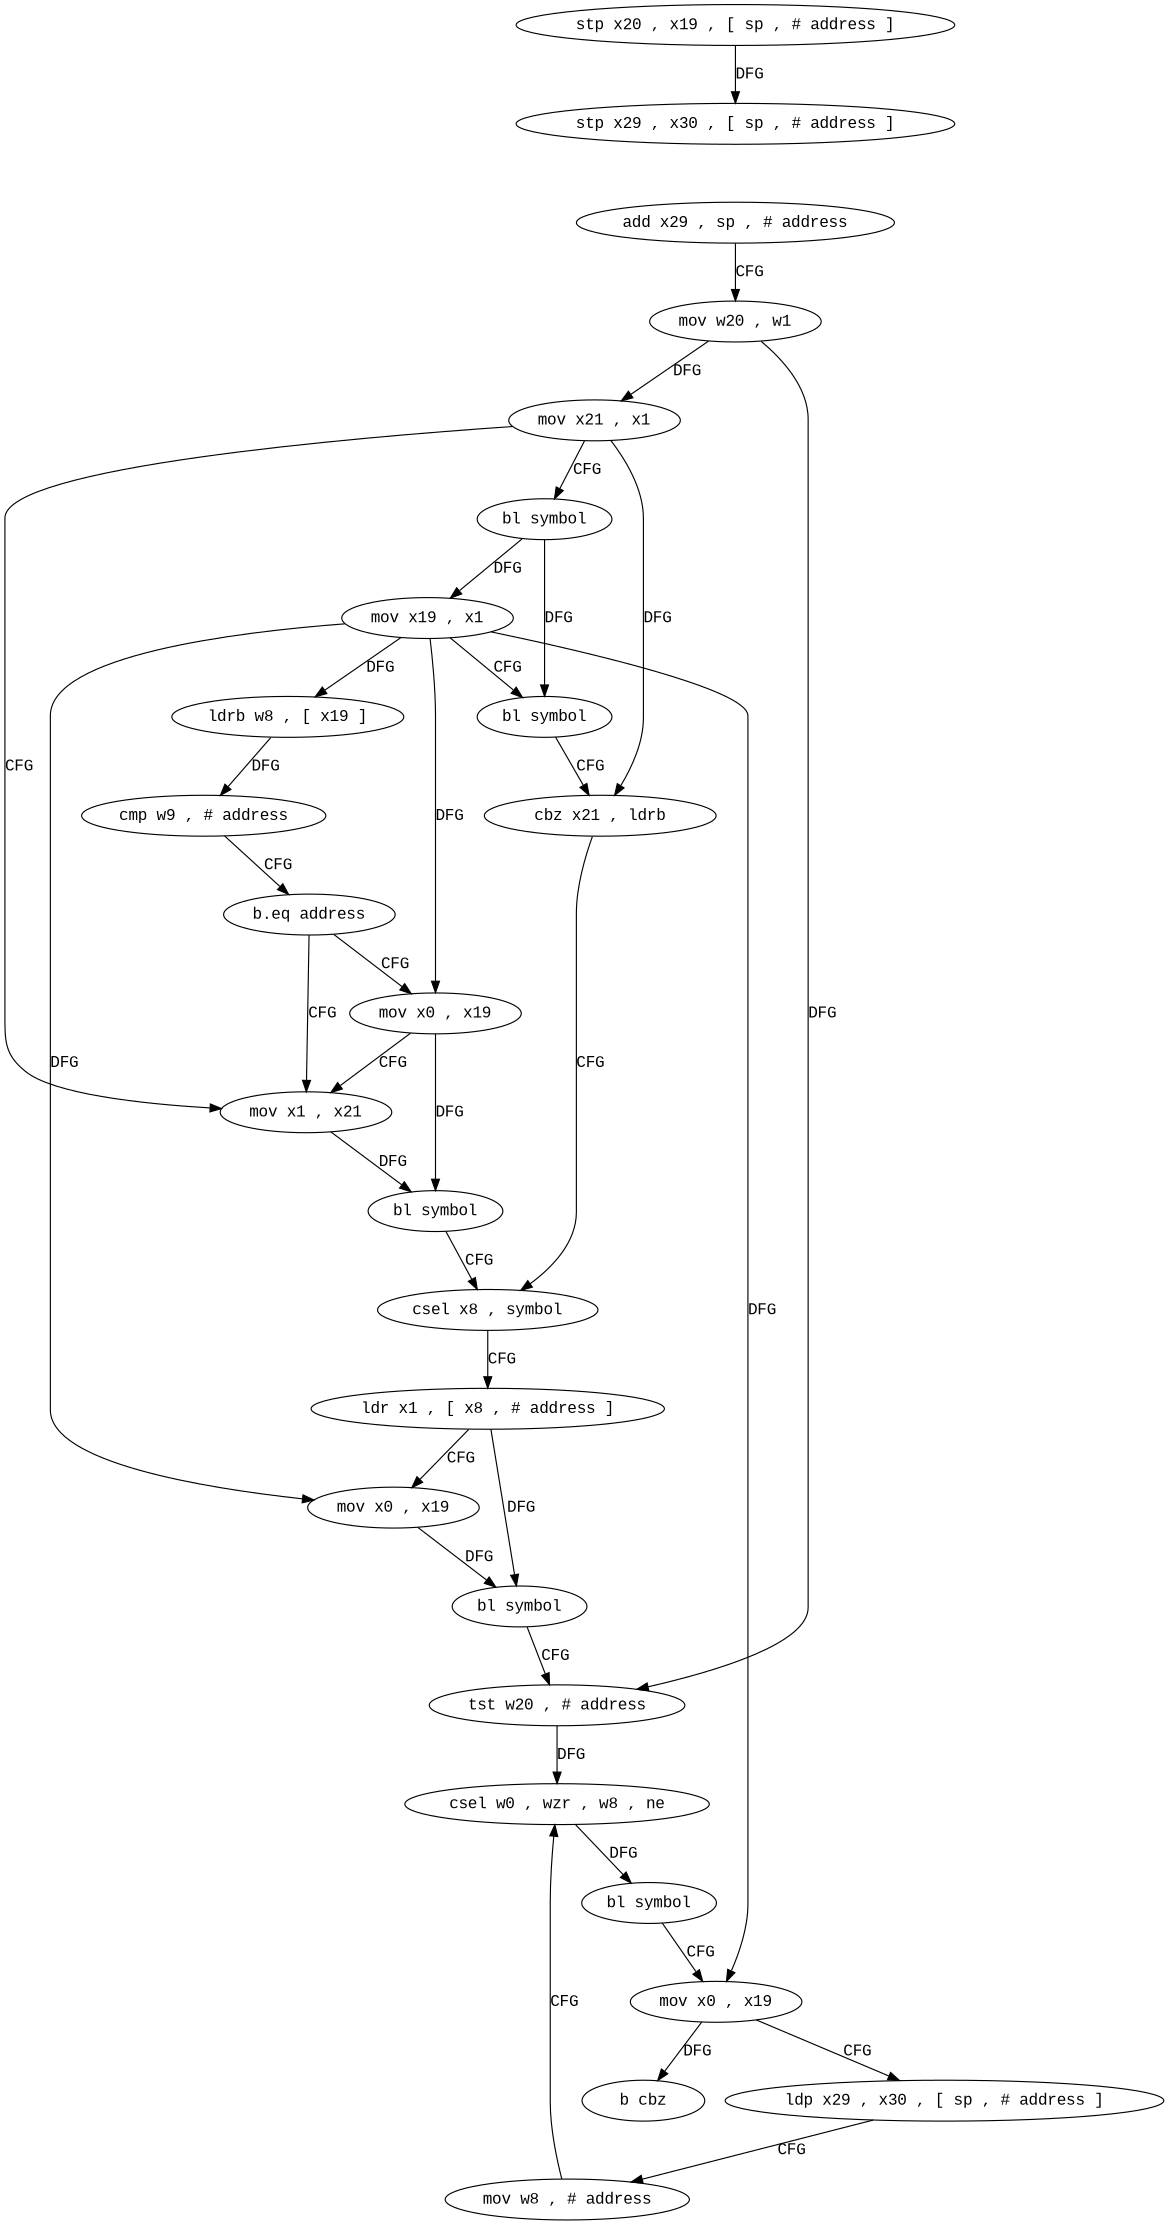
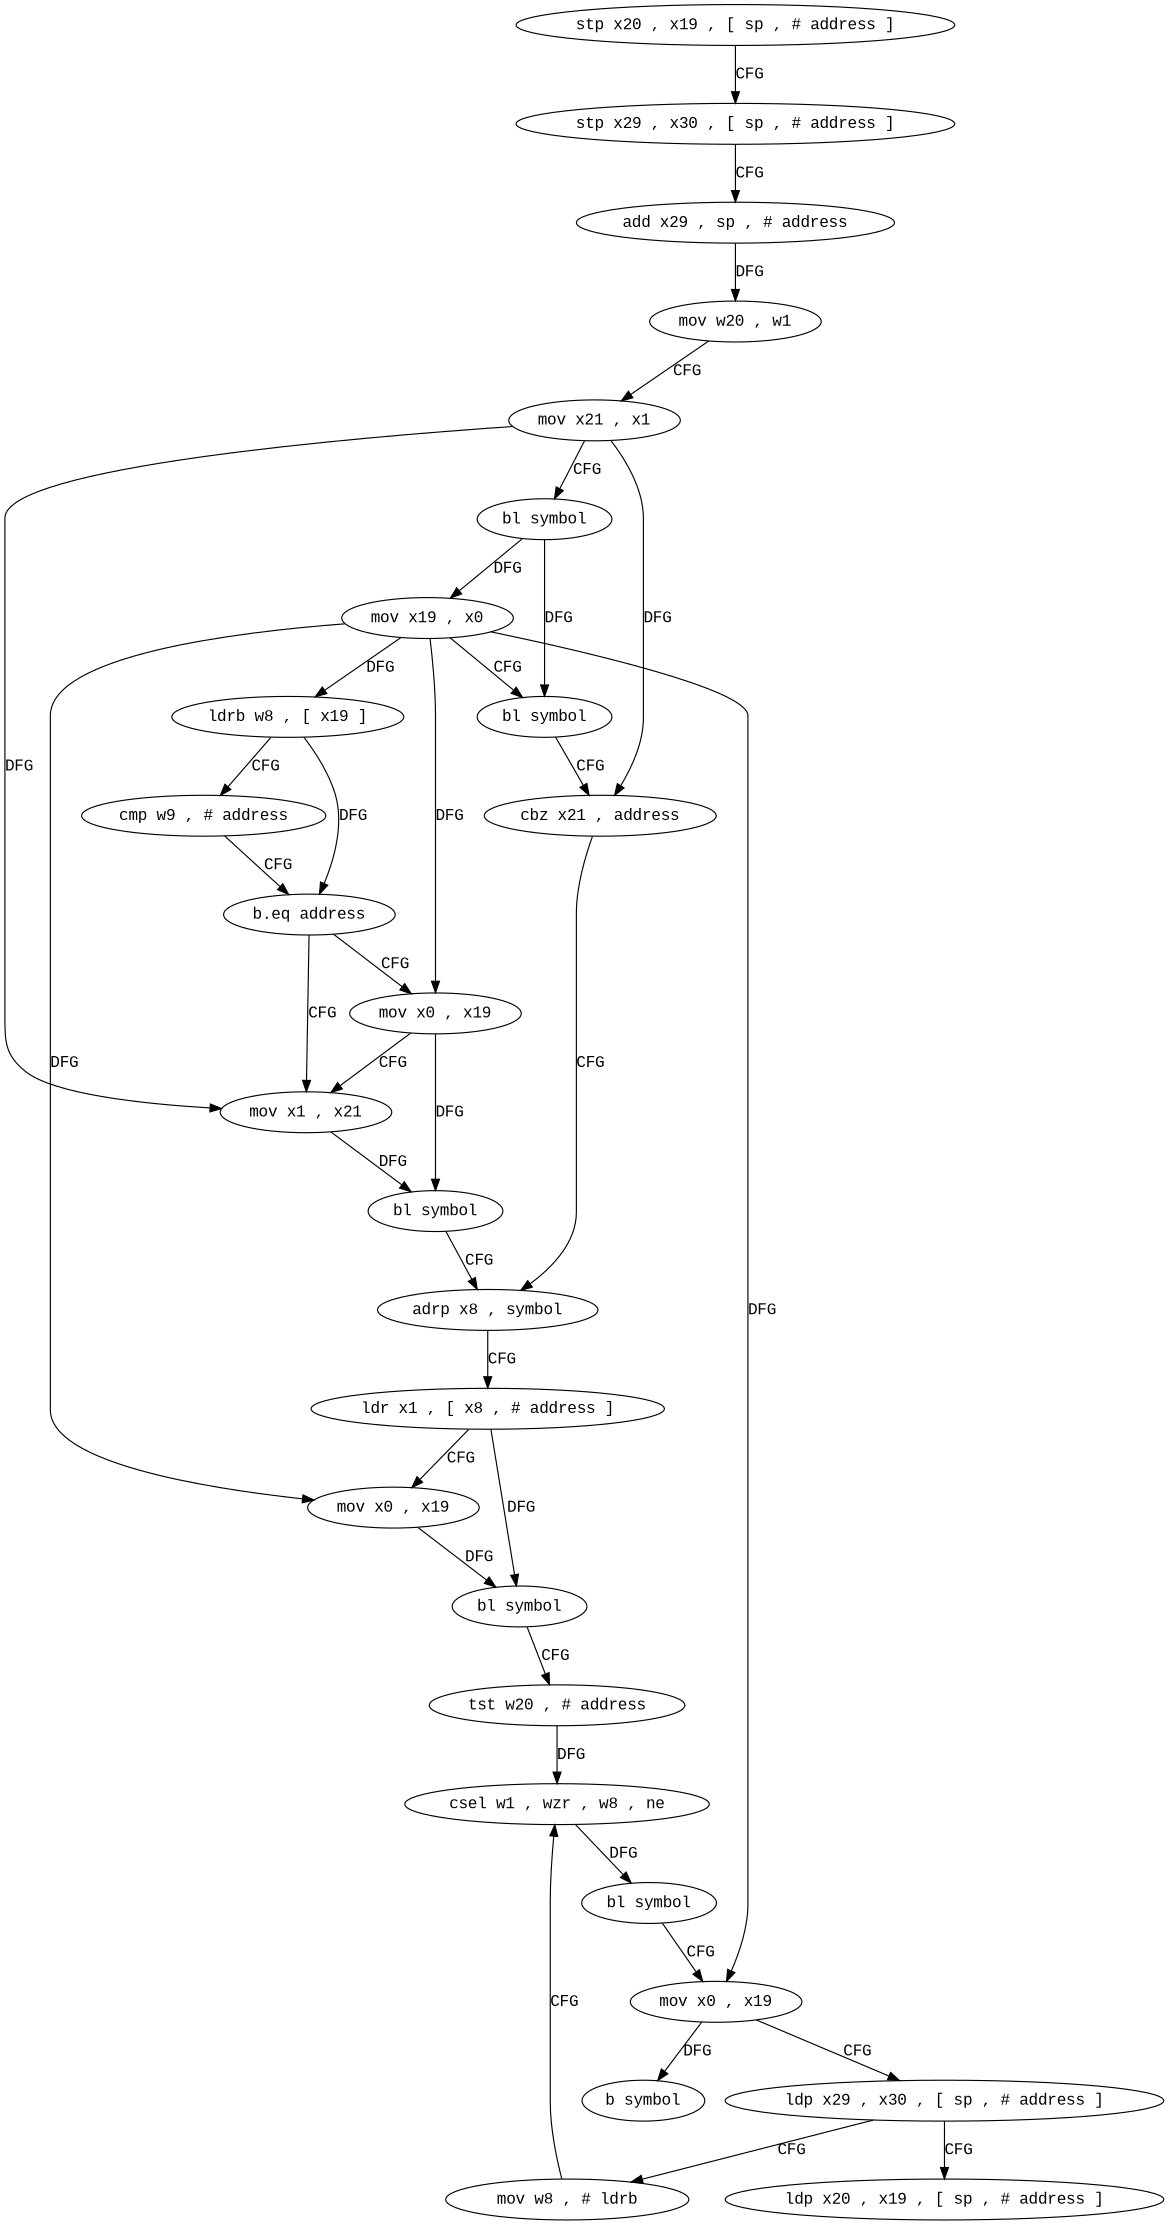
  digraph {
    fontname="Liberation Mono"
    node [fontname="Liberation Mono"]
    edge [fontname="Liberation Mono"]
    n1 [label="stp x20 , x19 , [ sp , # address ]"]
    n2 [label="stp x29 , x30 , [ sp , # address ]"]
    n3 [label="add x29 , sp , # address"]
    n4 [label="mov w20 , w1"]
    n5 [label="mov x21 , x1"]
    n6 [label="tst w20 , # address"]
    n7 [label="bl symbol"]
-   n8 [label="cbz x21 , ldrb"]
+   n8 [label="cbz x21 , address"]
    n9 [label="mov x1 , x21"]
-   n10 [label="csel w0 , wzr , w8 , ne"]
-   n11 [label="mov x19 , x1"]
+   n10 [label="csel w1 , wzr , w8 , ne"]
+   n11 [label="mov x19 , x0"]
    n12 [label="bl symbol"]
-   n13 [label="csel x8 , symbol"]
+   n13 [label="adrp x8 , symbol"]
    n14 [label="bl symbol"]
    n15 [label="ldrb w8 , [ x19 ]"]
    n16 [label="mov x0 , x19"]
    n17 [label="mov x0 , x19"]
    n18 [label="mov x0 , x19"]
    n19 [label="cmp w9 , # address"]
    n20 [label="b.eq address"]
    n21 [label="bl symbol"]
    n22 [label="ldp x29 , x30 , [ sp , # address ]"]
-   n23 [label="b cbz"]
+   n23 [label="b symbol"]
    n24 [label="ldr x1 , [ x8 , # address ]"]
-   n25 [label="mov w8 , # address"]
+   n25 [label="mov w8 , # ldrb"]
    n26 [label="bl symbol"]
-   n1 -> n2 [label=DFG]
-   n3 -> n4 [label=CFG]
-   n4 -> n5 [label=DFG]
-   n4 -> n6 [label=DFG]
+   n27 [label="ldp x20 , x19 , [ sp , # address ]"]
+   n1 -> n2 [label=CFG]
+   n2 -> n3 [label=CFG]
+   n3 -> n4 [label=DFG]
+   n4 -> n5 [label=CFG]
    n5 -> n7 [label=CFG]
    n5 -> n8 [label=DFG]
-   n5 -> n9 [label=CFG]
+   n5 -> n9 [label=DFG]
    n6 -> n10 [label=DFG]
    n7 -> n11 [label=DFG]
    n7 -> n12 [label=DFG]
    n8 -> n13 [label=CFG]
    n9 -> n14 [label=DFG]
    n10 -> n26 [label=DFG]
    n11 -> n12 [label=CFG]
    n11 -> n15 [label=DFG]
    n11 -> n16 [label=DFG]
    n11 -> n17 [label=DFG]
    n11 -> n18 [label=DFG]
    n12 -> n8 [label=CFG]
    n13 -> n24 [label=CFG]
    n14 -> n13 [label=CFG]
-   n15 -> n19 [label=DFG]
+   n15 -> n19 [label=CFG]
+   n15 -> n20 [label=DFG]
    n16 -> n21 [label=DFG]
    n17 -> n22 [label=CFG]
    n17 -> n23 [label=DFG]
    n18 -> n9 [label=CFG]
    n18 -> n14 [label=DFG]
    n19 -> n20 [label=CFG]
    n20 -> n9 [label=CFG]
    n20 -> n18 [label=CFG]
    n21 -> n6 [label=CFG]
    n22 -> n25 [label=CFG]
+   n22 -> n27 [label=CFG]
    n24 -> n16 [label=CFG]
    n24 -> n21 [label=DFG]
    n25 -> n10 [label=CFG]
    n26 -> n17 [label=CFG]
  }
